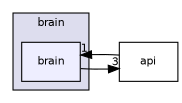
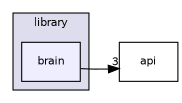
  digraph {
    compound=true
    rankdir=LR
    node [fontname=Helvetica fontsize=10 shape=box]
    edge [labeldistance=1.5 labelfontname=Helvetica labelfontsize=10]
    n1 [fillcolor="#eeeeff" label=brain pencolor=black style=filled]
    n2 [label=api]
    subgraph cluster_1 {
      bgcolor="#ddddee"
      fontname=Helvetica
      fontsize=10
-     label=brain
+     label=library
      pencolor=black
      n1
    }
    n1 -> n2 [headlabel=3]
-   n2 -> n1 [headlabel=1]
  }
